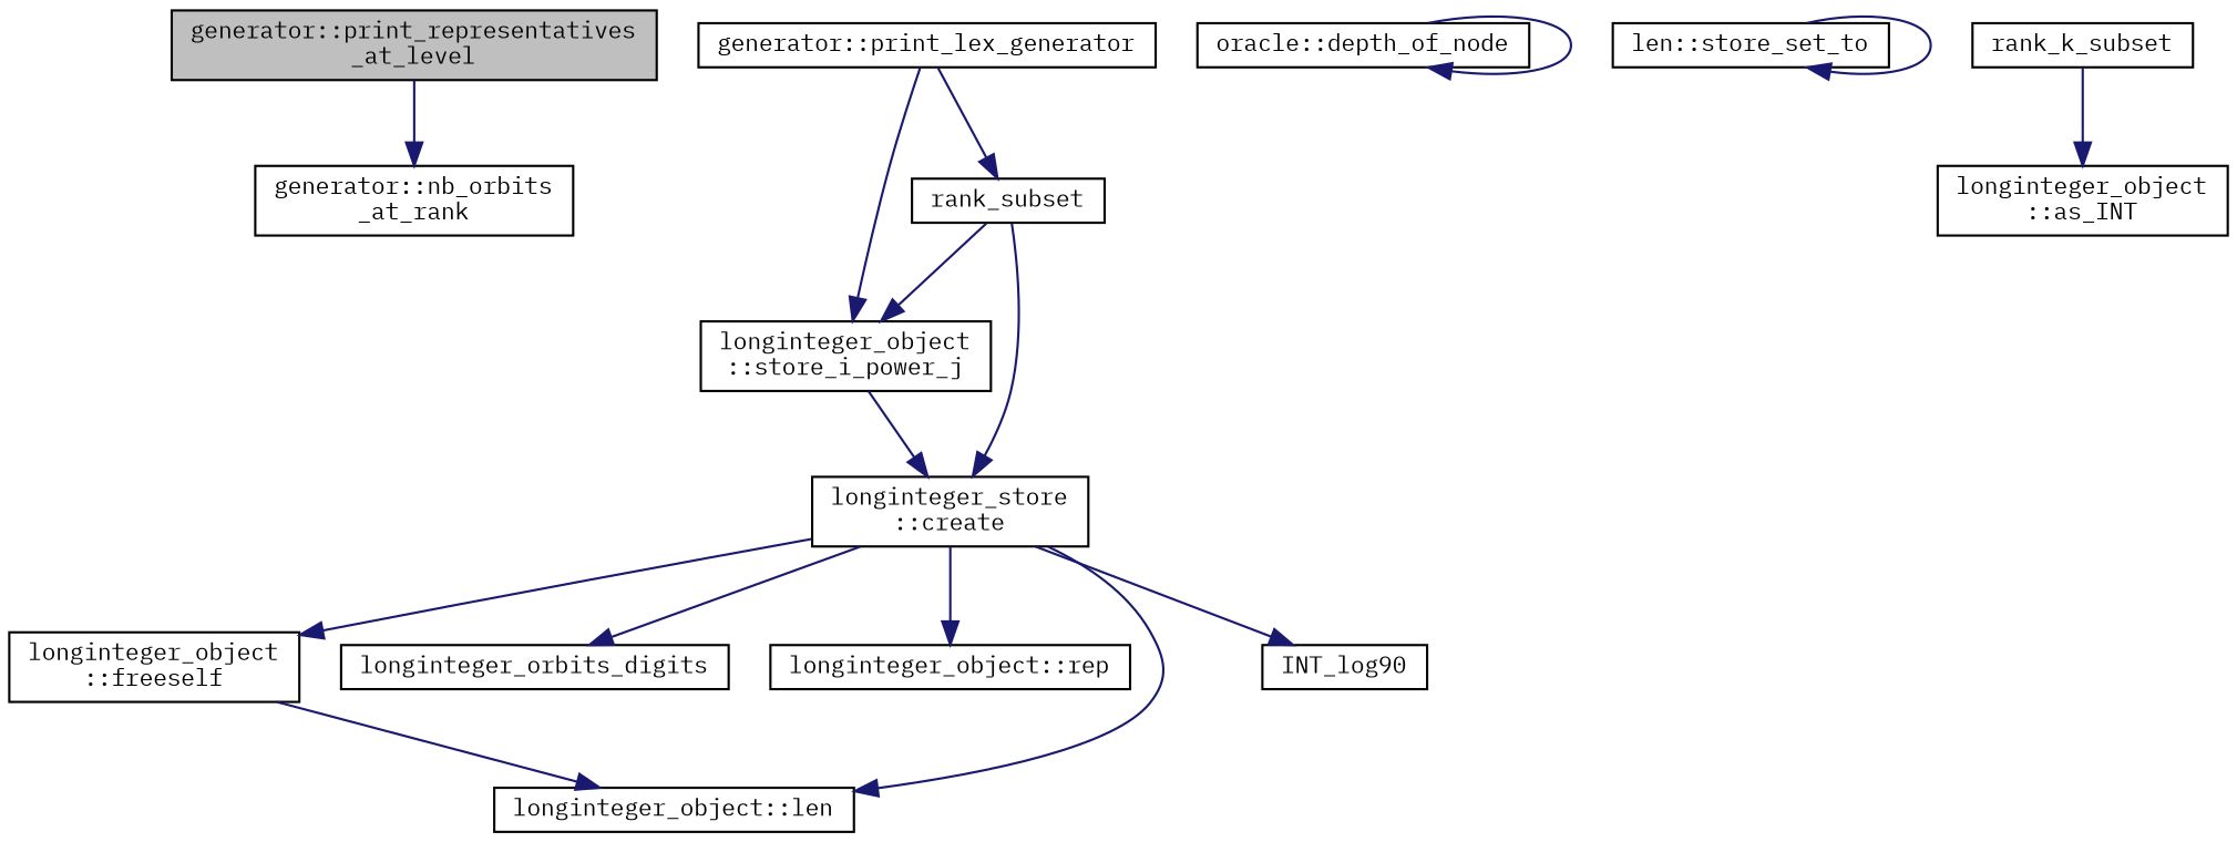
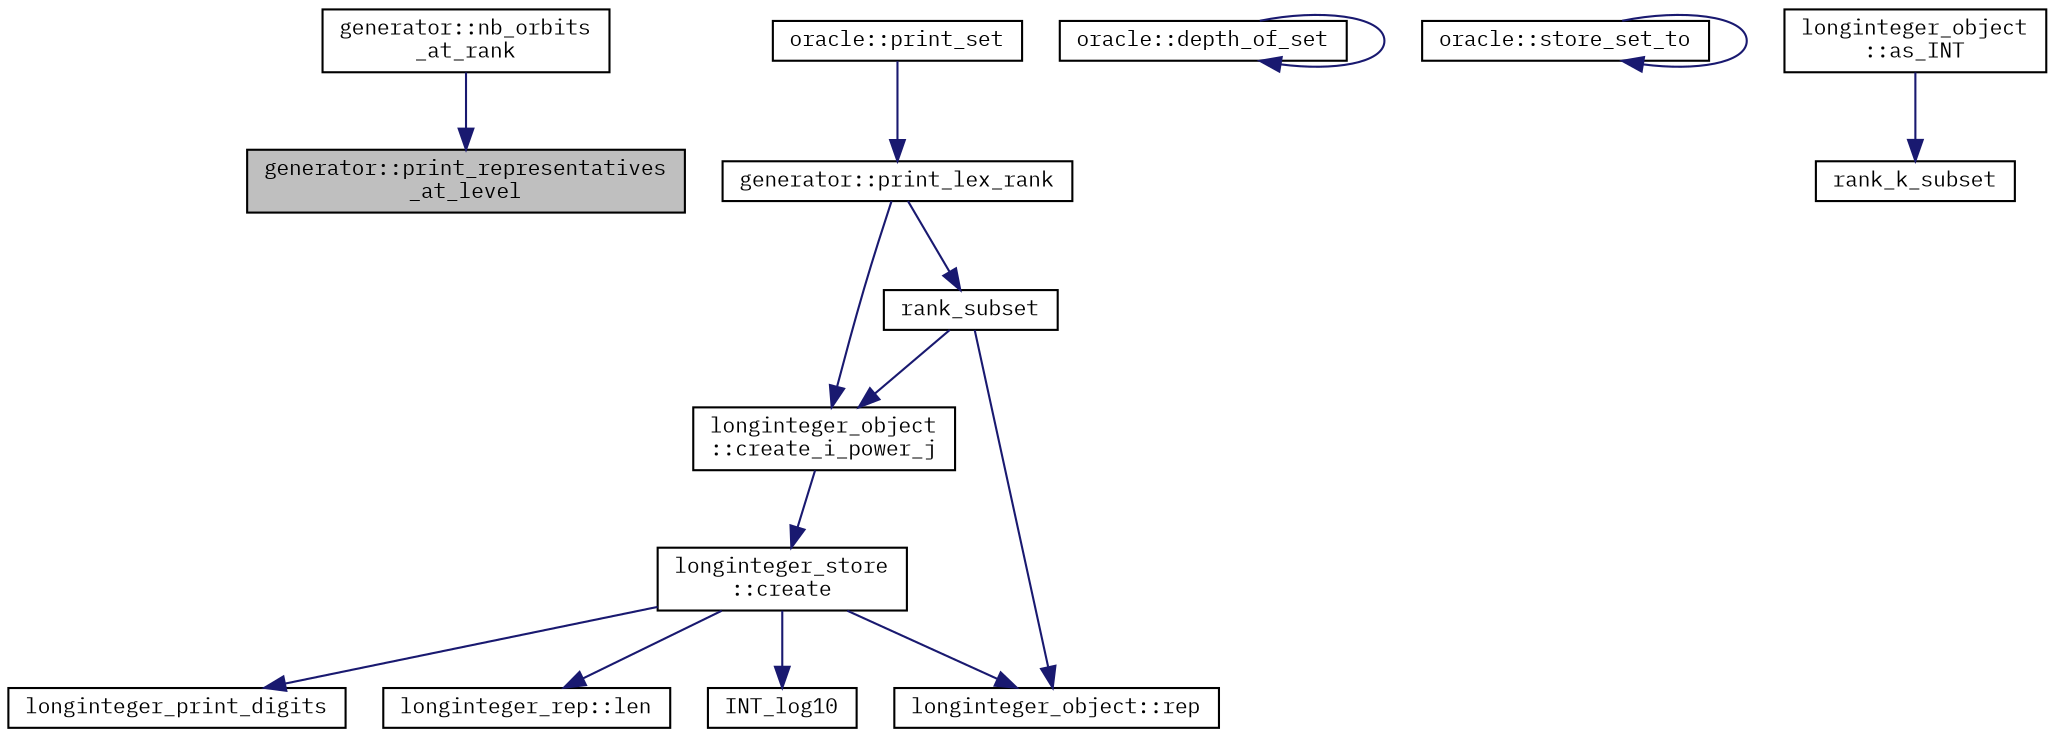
  digraph {
    fontname="IBM Plex Mono"
    rankdir=TB
    node [color=black fillcolor=white fontname="IBM Plex Mono" fontsize=10 shape=record style=filled]
    edge [color=midnightblue fontname="IBM Plex Mono" fontsize=10 labelfontname=Helvetica labelfontsize=10 style=solid]
    n1 [fillcolor=grey75 fontcolor=black height=0.2 label="generator::print_representatives\l_at_level" width=0.4]
    n2 [height=0.2 label="generator::nb_orbits\l_at_rank" width=0.4]
-   n4 [height=0.2 label="generator::print_lex_generator" width=0.4]
-   n5 [height=0.2 label="oracle::depth_of_node" width=0.4]
-   n6 [height=0.2 label="len::store_set_to" width=0.4]
+   n3 [height=0.2 label="oracle::print_set" width=0.4]
+   n4 [height=0.2 label="generator::print_lex_rank" width=0.4]
+   n5 [height=0.2 label="oracle::depth_of_set" width=0.4]
+   n6 [height=0.2 label="oracle::store_set_to" width=0.4]
    n7 [height=0.2 label=rank_subset width=0.4]
-   n8 [height=0.2 label="longinteger_object\l::store_i_power_j" width=0.4]
+   n8 [height=0.2 label="longinteger_object\l::create_i_power_j" width=0.4]
    n9 [height=0.2 label="longinteger_store\l::create" width=0.4]
    n10 [height=0.2 label=rank_k_subset width=0.4]
    n11 [height=0.2 label="longinteger_object\l::as_INT" width=0.4]
-   n12 [height=0.2 label="longinteger_object\l::freeself" width=0.4]
-   n13 [height=0.2 label=longinteger_orbits_digits width=0.4]
+   n13 [height=0.2 label=longinteger_print_digits width=0.4]
    n14 [height=0.2 label="longinteger_object::rep" width=0.4]
-   n15 [height=0.2 label="longinteger_object::len" width=0.4]
-   n16 [height=0.2 label=INT_log90 width=0.4]
-   n1 -> n2
+   n15 [height=0.2 label="longinteger_rep::len" width=0.4]
+   n16 [height=0.2 label=INT_log10 width=0.4]
+   n2 -> n1
+   n3 -> n4
    n4 -> n7
    n4 -> n8
    n5 -> n5
    n6 -> n6
    n7 -> n8
-   n7 -> n9
+   n7 -> n14
    n8 -> n9
-   n9 -> n12
    n9 -> n13
    n9 -> n14
    n9 -> n15
    n9 -> n16
-   n10 -> n11
-   n12 -> n15
+   n11 -> n10
  }
